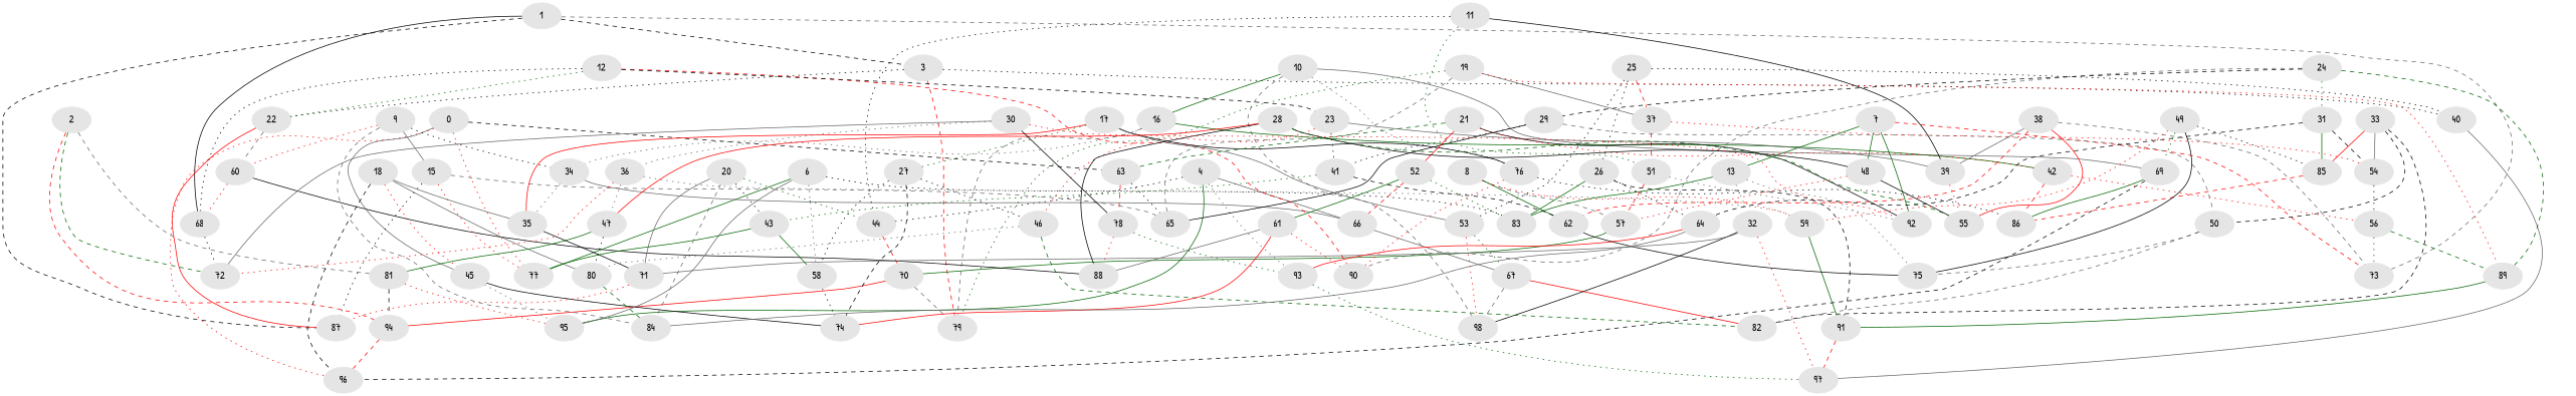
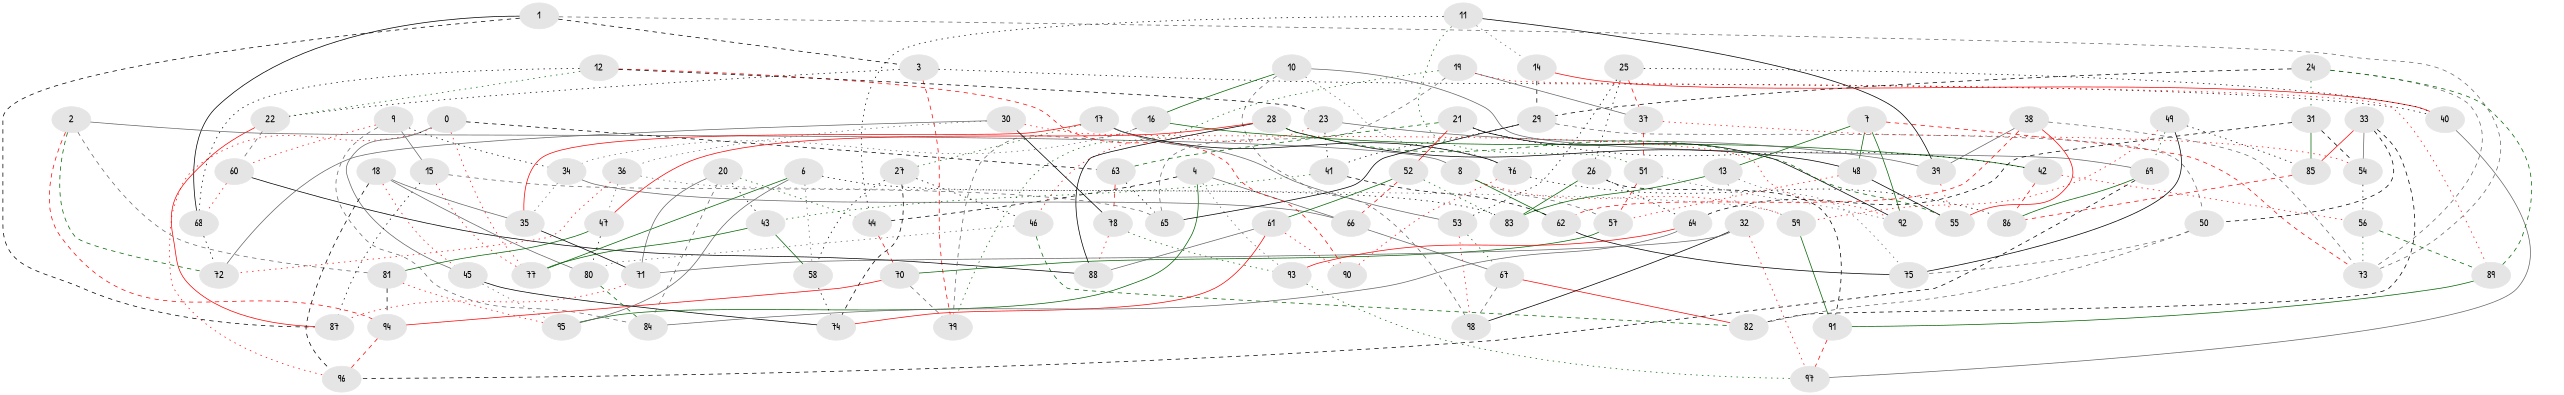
  graph {
    fontname="Patrick Hand"
    node [color=gray90 fontname="Patrick Hand" style=filled]
    edge [color=black fontname="Patrick Hand" style=dotted]
    1
    3
    68
    73
    87
    22
    40
    79
    72
    2
    8
    81
    94
    57
    59
    62
    95
    96
    60
    97
    4
    44
    66
    93
    70
    67
    n27 [label=0]
    45
    63
    77
    74
    65
    78
    6
    58
    83
    7
    13
    48
    92
    32
    75
    55
    91
    9
    15
    34
    84
    35
    88
    10
    16
    69
    76
    98
    42
    86
    90
    11
+   14
    39
    51
    29
    12
    23
    41
    46
    71
    50
    56
    17
    27
    53
    18
    80
    19
    37
    89
    54
    20
    43
    21
    52
    61
    82
    24
    31
    64
    85
    25
    26
    28
    47
    30
    36
    33
    38
    49
    1 -- 3 [style=dashed]
    1 -- 68 [style=solid]
    1 -- 73 [color=gray40 style=dashed]
    1 -- 87 [style=dashed]
    3 -- 22
    3 -- 40
    3 -- 79 [color=red style=dashed]
    68 -- 72
    22 -- 87 [color=red style=solid]
    22 -- 60 [color=gray40 style=dashed]
    40 -- 97 [color=gray40 style=solid]
    2 -- 72 [color=darkgreen style=dashed]
+   2 -- 8 [color=gray40 style=solid]
    2 -- 81 [color=gray40 style=dashed]
    2 -- 94 [color=red style=dashed]
    8 -- 57 [color=gray40 style=dashed]
    8 -- 59 [color=red]
    8 -- 62 [color=darkgreen style=solid]
    81 -- 94 [style=dashed]
    81 -- 95 [color=red]
    94 -- 96 [color=red style=dashed]
    57 -- 70 [color=darkgreen style=solid]
    59 -- 91 [color=darkgreen style=solid]
    62 -- 75 [style=solid]
    60 -- 68 [color=red]
    60 -- 88 [style=solid]
    4 -- 95 [color=darkgreen style=solid]
-   4 -- 44
+   4 -- 44 [style=dashed]
    4 -- 66 [color=gray40 style=solid]
    4 -- 93 [color=gray40]
    44 -- 70 [color=red style=dashed]
    66 -- 67 [color=gray40 style=solid]
    93 -- 97 [color=darkgreen]
    70 -- 79 [color=gray40 style=dashed]
    70 -- 94 [color=red style=solid]
    67 -- 98 [color=gray40 style=dashed]
    67 -- 82 [color=red style=solid]
    n27 -- 96 [color=red]
    n27 -- 45 [color=gray40 style=solid]
    n27 -- 63 [style=dashed]
    n27 -- 77 [color=red]
    45 -- 95 [color=gray40]
    45 -- 74 [style=solid]
    63 -- 65
    63 -- 78 [color=red style=dashed]
    78 -- 93 [color=darkgreen]
    78 -- 88 [color=red]
    6 -- 95 [color=gray40 style=solid]
    6 -- 77 [color=darkgreen style=solid]
    6 -- 58 [color=gray40]
    6 -- 83
    58 -- 74
    7 -- 73 [color=red style=dashed]
    7 -- 13 [color=darkgreen style=solid]
    7 -- 48 [color=darkgreen style=solid]
    7 -- 92 [color=darkgreen style=solid]
    13 -- 83 [color=darkgreen style=solid]
    13 -- 32 [color=gray40]
    13 -- 75 [color=gray40]
    48 -- 57 [color=red]
    48 -- 55 [style=solid]
    32 -- 97 [color=red]
    32 -- 98 [style=solid]
    32 -- 71 [color=gray40 style=solid]
    91 -- 97 [color=red style=dashed]
    9 -- 60 [color=red]
    9 -- 15 [color=gray40 style=solid]
    9 -- 34
    9 -- 84 [color=gray40 style=dashed]
    15 -- 87
    15 -- 77 [color=red]
    15 -- 65 [color=gray40 style=dashed]
    34 -- 66 [color=gray40 style=solid]
    34 -- 35 [color=gray40]
    35 -- 71 [style=solid]
    10 -- 16 [color=darkgreen style=solid]
    10 -- 69 [color=gray40 style=solid]
    10 -- 76 [color=gray40]
    10 -- 98 [color=gray40 style=dashed]
    16 -- 79 [color=gray40 style=dashed]
    16 -- 34 [color=gray40]
    16 -- 42 [color=darkgreen style=solid]
    69 -- 96 [style=dashed]
    69 -- 86 [color=darkgreen style=solid]
    76 -- 86
    76 -- 90 [color=red]
    42 -- 86 [color=red style=dashed]
    42 -- 56 [color=red]
    11 -- 44
+   11 -- 14 [color=gray40]
    11 -- 39 [style=solid]
    11 -- 51 [color=darkgreen]
+   14 -- 40 [color=red style=solid]
+   14 -- 29 [style=dashed]
    39 -- 55 [color=red]
    51 -- 57 [color=red style=dashed]
    51 -- 92 [color=gray40]
    29 -- 65 [style=solid]
    29 -- 41
    29 -- 50 [color=gray40 style=dashed]
    12 -- 68
    12 -- 22 [color=darkgreen]
    12 -- 90 [color=red style=dashed]
    12 -- 23 [style=dashed]
    23 -- 39 [color=gray40 style=solid]
    23 -- 41
    23 -- 46 [color=red]
    41 -- 62 [style=dashed]
    41 -- 43 [color=darkgreen]
    46 -- 80 [color=gray40]
    46 -- 82 [color=darkgreen style=dashed]
    71 -- 87 [color=red]
    50 -- 75 [color=gray40 style=dashed]
    50 -- 82 [color=gray40 style=dashed]
    56 -- 73 [color=darkgreen]
    56 -- 89 [color=darkgreen style=dashed]
    17 -- 35 [color=red style=solid]
    17 -- 76 [style=solid]
    17 -- 27 [color=darkgreen]
    17 -- 53 [color=gray40 style=solid]
    27 -- 74 [style=dashed]
    27 -- 58
    27 -- 46
    53 -- 67 [color=darkgreen]
    53 -- 98 [color=red]
    18 -- 96 [style=dashed]
    18 -- 45 [color=red]
    18 -- 35 [color=gray40 style=solid]
    18 -- 80 [color=gray40 style=solid]
    80 -- 84 [color=darkgreen style=dashed]
    19 -- 79 [color=darkgreen]
    19 -- 65 [color=gray40 style=dashed]
    19 -- 37 [color=gray40 style=solid]
    19 -- 89 [color=red]
    37 -- 51 [color=red style=dashed]
    37 -- 54 [color=red]
    89 -- 91 [color=darkgreen style=solid]
    54 -- 56
    20 -- 44 [color=darkgreen]
    20 -- 84 [color=gray40 style=dashed]
    20 -- 71 [color=gray40 style=solid]
    20 -- 43
    43 -- 77 [color=darkgreen style=solid]
    43 -- 58 [color=darkgreen style=solid]
    21 -- 63 [color=darkgreen style=dashed]
    21 -- 92 [style=solid]
-   21 -- 42 [color=red]
+   21 -- 42
    21 -- 52 [color=red style=solid]
    52 -- 66 [color=red style=dashed]
    52 -- 83 [color=darkgreen]
    52 -- 61 [color=darkgreen style=solid]
    61 -- 74 [color=red style=solid]
    61 -- 88 [color=gray40 style=solid]
    61 -- 90 [color=red]
-   24 -- 90 [color=gray40 style=dashed]
+   24 -- 73 [color=gray40 style=dashed]
    24 -- 29 [style=dashed]
    24 -- 89 [color=darkgreen style=dashed]
    24 -- 31 [color=darkgreen]
    31 -- 54 [style=dashed]
    31 -- 64 [style=dashed]
    31 -- 85 [color=darkgreen style=solid]
    64 -- 93 [color=red style=solid]
    64 -- 84 [color=gray40 style=solid]
    85 -- 86 [color=red style=dashed]
    25 -- 40
    25 -- 53
    25 -- 37 [color=red style=dashed]
    25 -- 26
    26 -- 83 [color=darkgreen style=solid]
    26 -- 91 [style=dashed]
    26 -- 64
    28 -- 48 [style=solid]
    28 -- 55 [color=darkgreen style=dashed]
    28 -- 88 [style=solid]
    28 -- 47 [color=red style=solid]
    47 -- 81 [color=darkgreen style=solid]
    47 -- 80
    30 -- 72 [color=gray40 style=solid]
    30 -- 78 [style=solid]
    30 -- 92 [color=red]
    30 -- 36 [color=gray40]
    36 -- 72 [color=red]
    36 -- 59 [color=gray40]
    36 -- 47 [color=gray40]
    33 -- 50 [style=dashed]
    33 -- 54 [color=gray40 style=solid]
    33 -- 82 [style=dashed]
    33 -- 85 [color=red style=solid]
    38 -- 73 [color=gray40 style=dashed]
    38 -- 62 [color=red style=dashed]
    38 -- 55 [color=red style=solid]
    38 -- 39 [color=gray40 style=solid]
    49 -- 59 [color=red]
    49 -- 75 [style=solid]
    49 -- 69 [color=darkgreen]
    49 -- 85
  }
